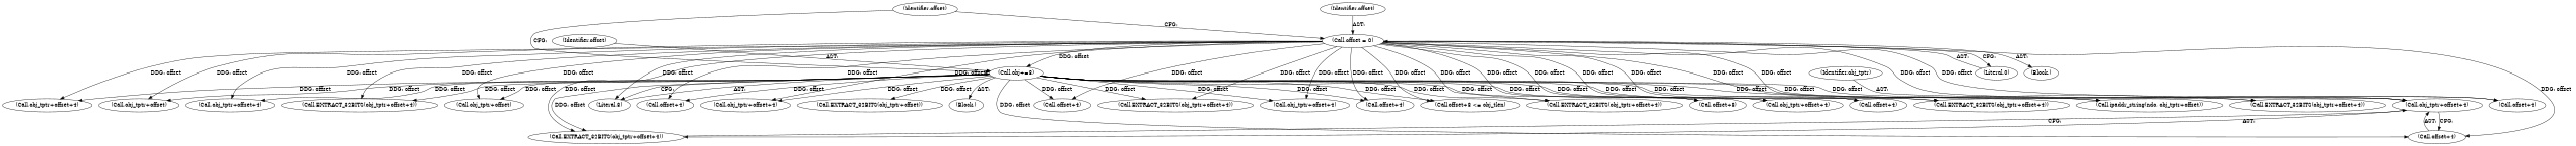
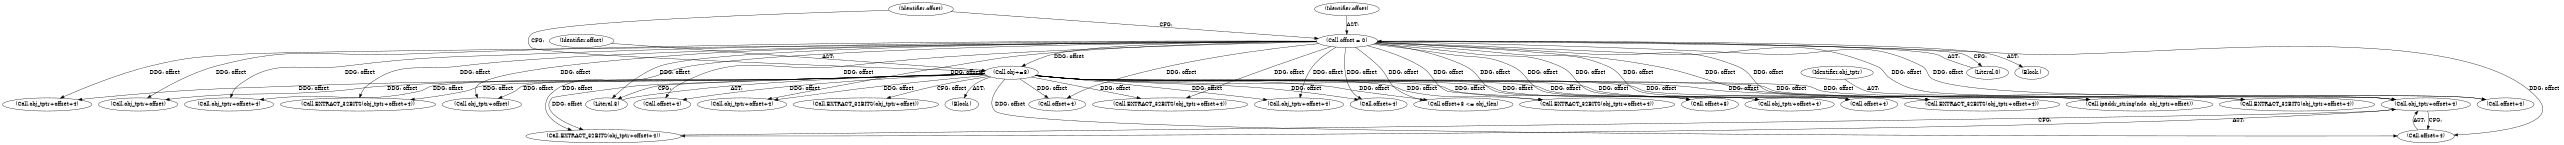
  digraph {
    n1 [label="(Call,obj_tptr+offset+4)"]
    n2 [label="(Call,offset+4)"]
    n3 [label="(Call,EXTRACT_32BITS(obj_tptr+offset+4))"]
    n4 [label="(Call,offset = 0)"]
    n5 [label="(Call,obj+=8)"]
    n6 [label="(Call,obj_tptr+offset+4)"]
    n7 [label="(Call,offset+4)"]
    n8 [label="(Call,EXTRACT_32BITS(obj_tptr+offset+4))"]
    n9 [label="(Literal,0)"]
    n10 [label="(Call,obj_tptr+offset+4)"]
    n11 [label="(Call,obj_tptr+offset)"]
    n12 [label="(Call,obj_tptr+offset+4)"]
    n13 [label="(Call,EXTRACT_32BITS(obj_tptr+offset+4))"]
    n14 [label="(Call,obj_tptr+offset)"]
    n15 [label="(Call,offset+4)"]
    n16 [label="(Call,offset+8)"]
    n17 [label="(Call,obj_tptr+offset+4)"]
    n18 [label="(Call,EXTRACT_32BITS(obj_tptr+offset+4))"]
    n19 [label="(Call,ipaddr_string(ndo, obj_tptr+offset))"]
    n20 [label="(Call,EXTRACT_32BITS(obj_tptr+offset+4))"]
    n21 [label="(Call,offset+4)"]
    n22 [label="(Call,obj_tptr+offset+4)"]
    n23 [label="(Call,offset+4)"]
    n24 [label="(Block,)"]
    n25 [label="(Call,offset+8 <= obj_tlen)"]
    n26 [label="(Call,EXTRACT_32BITS(obj_tptr+offset+4))"]
    n27 [label="(Call,offset+4)"]
    n28 [label="(Literal,8)"]
    n29 [label="(Call,EXTRACT_32BITS(obj_tptr+offset))"]
    n30 [label="(Block,)"]
    n31 [label="(Identifier,offset)"]
    n32 [label="(Identifier,obj_tptr)"]
    n33 [label="(Identifier,offset)"]
    n34 [label="(Identifier,offset)"]
    n1 -> n2 [label="CFG: "]
    n1 -> n3 [label="AST: "]
    n2 -> n1 [label="AST: "]
    n3 -> n1 [label="CFG: "]
    n4 -> n1 [label="DDG: offset"]
    n4 -> n2 [label="DDG: offset"]
    n4 -> n3 [label="DDG: offset"]
    n4 -> n5 [label="DDG: offset"]
    n4 -> n6 [label="DDG: offset"]
    n4 -> n7 [label="DDG: offset"]
    n4 -> n8 [label="DDG: offset"]
    n4 -> n9 [label="CFG: "]
    n4 -> n10 [label="DDG: offset"]
    n4 -> n11 [label="DDG: offset"]
    n4 -> n12 [label="DDG: offset"]
    n4 -> n13 [label="DDG: offset"]
    n4 -> n14 [label="DDG: offset"]
    n4 -> n15 [label="DDG: offset"]
    n4 -> n16 [label="DDG: offset"]
    n4 -> n17 [label="DDG: offset"]
    n4 -> n18 [label="DDG: offset"]
    n4 -> n19 [label="DDG: offset"]
    n4 -> n20 [label="DDG: offset"]
    n4 -> n21 [label="DDG: offset"]
    n4 -> n22 [label="DDG: offset"]
    n4 -> n23 [label="DDG: offset"]
    n4 -> n24 [label="AST: "]
    n4 -> n25 [label="DDG: offset"]
    n4 -> n26 [label="DDG: offset"]
    n4 -> n27 [label="DDG: offset"]
    n4 -> n28 [label="DDG: offset"]
    n5 -> n1 [label="DDG: offset"]
    n5 -> n2 [label="DDG: offset"]
    n5 -> n3 [label="DDG: offset"]
    n5 -> n6 [label="DDG: offset"]
    n5 -> n7 [label="DDG: offset"]
    n5 -> n8 [label="DDG: offset"]
    n5 -> n10 [label="DDG: offset"]
    n5 -> n11 [label="DDG: offset"]
    n5 -> n12 [label="DDG: offset"]
    n5 -> n13 [label="DDG: offset"]
    n5 -> n14 [label="DDG: offset"]
    n5 -> n15 [label="DDG: offset"]
    n5 -> n16 [label="DDG: offset"]
    n5 -> n17 [label="DDG: offset"]
    n5 -> n18 [label="DDG: offset"]
    n5 -> n19 [label="DDG: offset"]
    n5 -> n20 [label="DDG: offset"]
    n5 -> n21 [label="DDG: offset"]
    n5 -> n22 [label="DDG: offset"]
    n5 -> n23 [label="DDG: offset"]
    n5 -> n25 [label="DDG: offset"]
    n5 -> n26 [label="DDG: offset"]
    n5 -> n27 [label="DDG: offset"]
    n5 -> n28 [label="CFG: "]
-   n5 -> n29 [label="DDG: offset"]
+   n5 -> n29 [label="CFG: offset"]
    n5 -> n30 [label="AST: "]
    n9 -> n4 [label="AST: "]
    n28 -> n5 [label="AST: "]
    n31 -> n5 [label="AST: "]
    n32 -> n1 [label="AST: "]
    n33 -> n4 [label="CFG: "]
    n33 -> n5 [label="CFG: "]
    n34 -> n4 [label="AST: "]
  }
